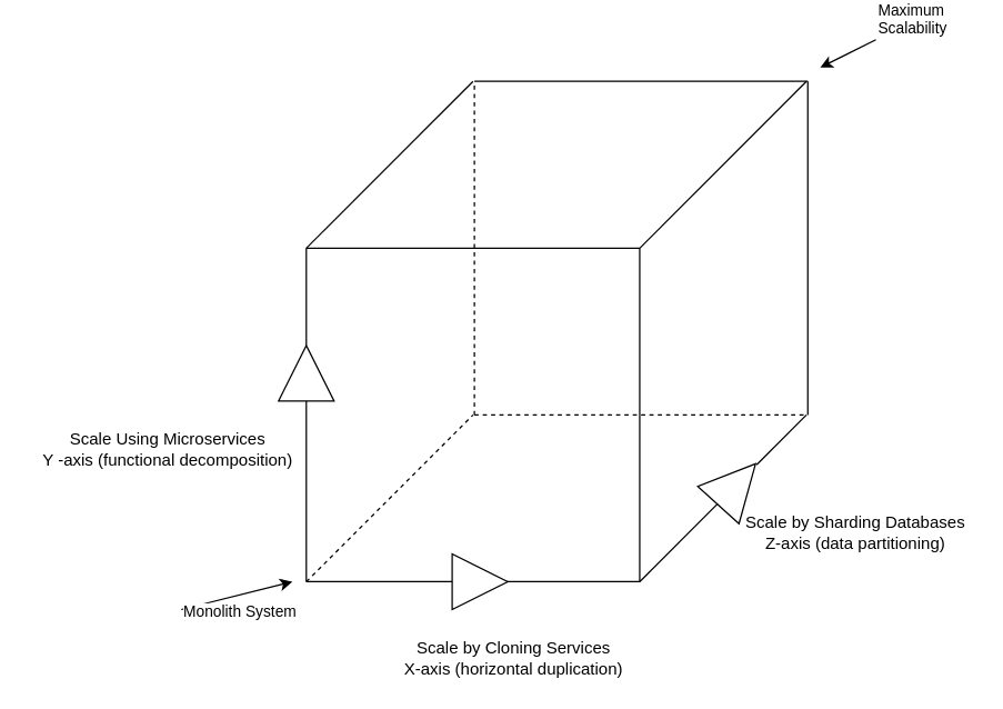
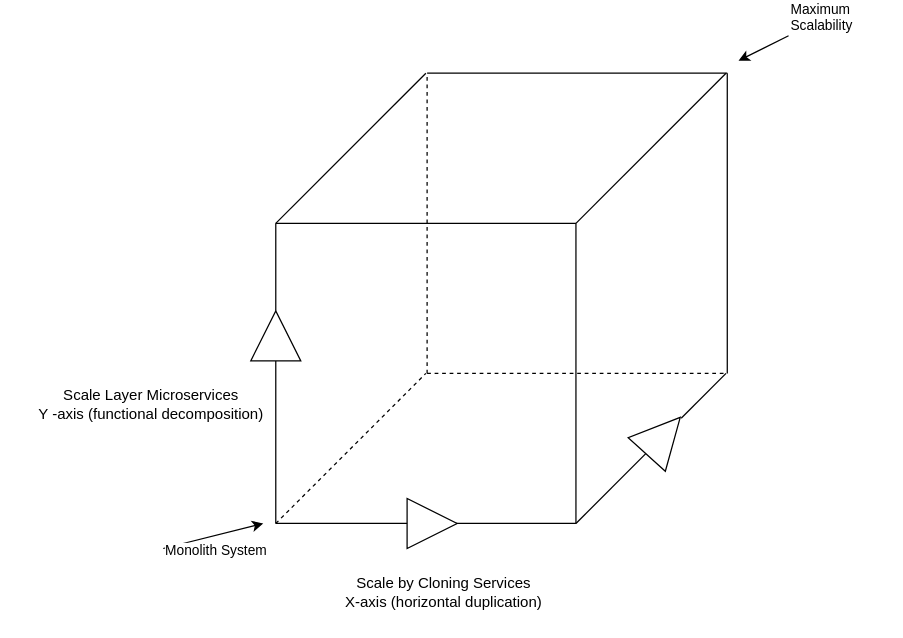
  <mxCell id="0" />
  <mxCell id="1" parent="0" />
  <mxCell id="2" value="" style="endArrow=none;html=1;" parent="1" edge="1"><mxGeometry width="50" height="50" relative="1" as="geometry"><mxPoint x="220" y="410" as="sourcePoint" /><mxPoint x="460" y="410" as="targetPoint" /></mxGeometry></mxCell>
  <mxCell id="3" value="" style="endArrow=none;html=1;" parent="1" source="6" edge="1"><mxGeometry width="50" height="50" relative="1" as="geometry"><mxPoint x="220" y="410" as="sourcePoint" /><mxPoint x="220" y="170" as="targetPoint" /></mxGeometry></mxCell>
  <mxCell id="4" value="" style="endArrow=none;html=1;" parent="1" edge="1"><mxGeometry width="50" height="50" relative="1" as="geometry"><mxPoint x="460" y="410" as="sourcePoint" /><mxPoint x="460" y="170" as="targetPoint" /></mxGeometry></mxCell>
  <mxCell id="5" value="" style="endArrow=none;html=1;" parent="1" edge="1"><mxGeometry width="50" height="50" relative="1" as="geometry"><mxPoint x="220" y="170" as="sourcePoint" /><mxPoint x="460" y="170" as="targetPoint" /></mxGeometry></mxCell>
  <mxCell id="6" value="" style="html=1;shadow=0;dashed=0;align=center;verticalAlign=middle;shape=mxgraph.arrows2.arrow;dy=0.6;dx=40;direction=north;notch=0;sketch=0;strokeColor=#000000;" parent="1" vertex="1"><mxGeometry x="200" y="240" width="40" height="40" as="geometry" /></mxCell>
  <mxCell id="7" value="" style="endArrow=none;html=1;" parent="1" target="6" edge="1"><mxGeometry width="50" height="50" relative="1" as="geometry"><mxPoint x="220" y="410" as="sourcePoint" /><mxPoint x="220" y="170" as="targetPoint" /></mxGeometry></mxCell>
  <mxCell id="8" value="Untitled Layer" parent="0" />
  <mxCell id="9" value="" style="endArrow=none;html=1;dashed=1;" parent="8" edge="1"><mxGeometry width="50" height="50" relative="1" as="geometry"><mxPoint x="341" y="290" as="sourcePoint" /><mxPoint x="341" y="50" as="targetPoint" /></mxGeometry></mxCell>
  <mxCell id="10" value="" style="endArrow=none;html=1;dashed=1;" parent="8" edge="1"><mxGeometry width="50" height="50" relative="1" as="geometry"><mxPoint x="341" y="290" as="sourcePoint" /><mxPoint x="581" y="290" as="targetPoint" /></mxGeometry></mxCell>
  <mxCell id="11" value="" style="endArrow=none;html=1;" parent="8" edge="1"><mxGeometry width="50" height="50" relative="1" as="geometry"><mxPoint x="581" y="290" as="sourcePoint" /><mxPoint x="581" y="50" as="targetPoint" /></mxGeometry></mxCell>
  <mxCell id="12" value="" style="endArrow=none;html=1;" parent="8" edge="1"><mxGeometry width="50" height="50" relative="1" as="geometry"><mxPoint x="341" y="50" as="sourcePoint" /><mxPoint x="581" y="50" as="targetPoint" /></mxGeometry></mxCell>
  <mxCell id="13" value="" style="endArrow=none;html=1;" parent="8" edge="1"><mxGeometry width="50" height="50" relative="1" as="geometry"><mxPoint x="220" y="170" as="sourcePoint" /><mxPoint x="340" y="50" as="targetPoint" /></mxGeometry></mxCell>
  <mxCell id="14" value="" style="endArrow=none;html=1;" parent="8" edge="1"><mxGeometry width="50" height="50" relative="1" as="geometry"><mxPoint x="460" y="170" as="sourcePoint" /><mxPoint x="580" y="50" as="targetPoint" /></mxGeometry></mxCell>
  <mxCell id="15" value="" style="endArrow=none;html=1;dashed=1;" parent="8" edge="1"><mxGeometry width="50" height="50" relative="1" as="geometry"><mxPoint x="220" y="410" as="sourcePoint" /><mxPoint x="340" y="290" as="targetPoint" /></mxGeometry></mxCell>
  <mxCell id="16" value="" style="endArrow=none;html=1;" parent="8" source="19" edge="1"><mxGeometry width="50" height="50" relative="1" as="geometry"><mxPoint x="460" y="410" as="sourcePoint" /><mxPoint x="580" y="290" as="targetPoint" /></mxGeometry></mxCell>
- <mxCell id="17" value="Scale Using Microservices&lt;br&gt;Y -axis (functional decomposition)" style="text;html=1;align=center;verticalAlign=middle;resizable=0;points=[];autosize=1;" parent="8" vertex="1"><mxGeometry x="20" y="300" width="200" height="30" as="geometry" /></mxCell>
- <mxCell id="18" value="Scale by Cloning Services&lt;br&gt;X-axis (horizontal duplication)" style="text;html=1;align=center;verticalAlign=middle;resizable=0;points=[];autosize=1;" parent="8" vertex="1"><mxGeometry x="284" y="450" width="170" height="30" as="geometry" /></mxCell>
+ <mxCell id="17" value="Scale Layer Microservices&lt;br&gt;Y -axis (functional decomposition)" style="text;html=1;align=center;verticalAlign=middle;resizable=0;points=[];autosize=1;" parent="8" vertex="1"><mxGeometry x="20" y="300" width="200" height="30" as="geometry" /></mxCell>
+ <mxCell id="18" value="Scale by Cloning Services&lt;br&gt;X-axis (horizontal duplication)" style="text;html=1;align=center;verticalAlign=middle;resizable=0;points=[];autosize=1;" parent="8" vertex="1"><mxGeometry x="269" y="450" width="170" height="30" as="geometry" /></mxCell>
  <mxCell id="19" value="" style="html=1;shadow=0;dashed=0;align=center;verticalAlign=middle;shape=mxgraph.arrows2.arrow;dy=0.6;dx=40;direction=east;notch=0;sketch=0;strokeColor=#000000;rotation=312;" parent="8" vertex="1"><mxGeometry x="510" y="320" width="40" height="40" as="geometry" /></mxCell>
  <mxCell id="20" value="" style="endArrow=none;html=1;" parent="8" target="19" edge="1"><mxGeometry width="50" height="50" relative="1" as="geometry"><mxPoint x="460" y="410" as="sourcePoint" /><mxPoint x="580" y="290" as="targetPoint" /></mxGeometry></mxCell>
- <mxCell id="21" value="Scale by Sharding Databases&lt;br&gt;Z-axis (data partitioning)" style="text;html=1;align=center;verticalAlign=middle;resizable=0;points=[];autosize=1;" parent="8" vertex="1"><mxGeometry x="530" y="360" width="170" height="30" as="geometry" /></mxCell>
  <mxCell id="22" value="" style="endArrow=classic;html=1;" parent="8" edge="1"><mxGeometry relative="1" as="geometry"><mxPoint x="130" y="430" as="sourcePoint" /><mxPoint x="210" y="410" as="targetPoint" /></mxGeometry></mxCell>
  <mxCell id="23" value="Monolith System" style="edgeLabel;resizable=0;html=1;align=left;verticalAlign=bottom;" parent="22" connectable="0" vertex="1"><mxGeometry x="-1" relative="1" as="geometry"><mxPoint y="10" as="offset" /></mxGeometry></mxCell>
  <mxCell id="24" value="" style="endArrow=classic;html=1;" parent="8" edge="1"><mxGeometry relative="1" as="geometry"><mxPoint x="630" y="20" as="sourcePoint" /><mxPoint x="590" y="40" as="targetPoint" /></mxGeometry></mxCell>
  <mxCell id="25" value="Maximum&lt;br&gt;Scalability" style="edgeLabel;resizable=0;html=1;align=left;verticalAlign=bottom;" parent="24" connectable="0" vertex="1"><mxGeometry x="-1" relative="1" as="geometry" /></mxCell>
  <mxCell id="26" value="" style="html=1;shadow=0;dashed=0;align=center;verticalAlign=middle;shape=mxgraph.arrows2.arrow;dy=0.6;dx=40;direction=east;notch=0;sketch=0;strokeColor=#000000;" parent="8" vertex="1"><mxGeometry x="325" y="390" width="40" height="40" as="geometry" /></mxCell>
